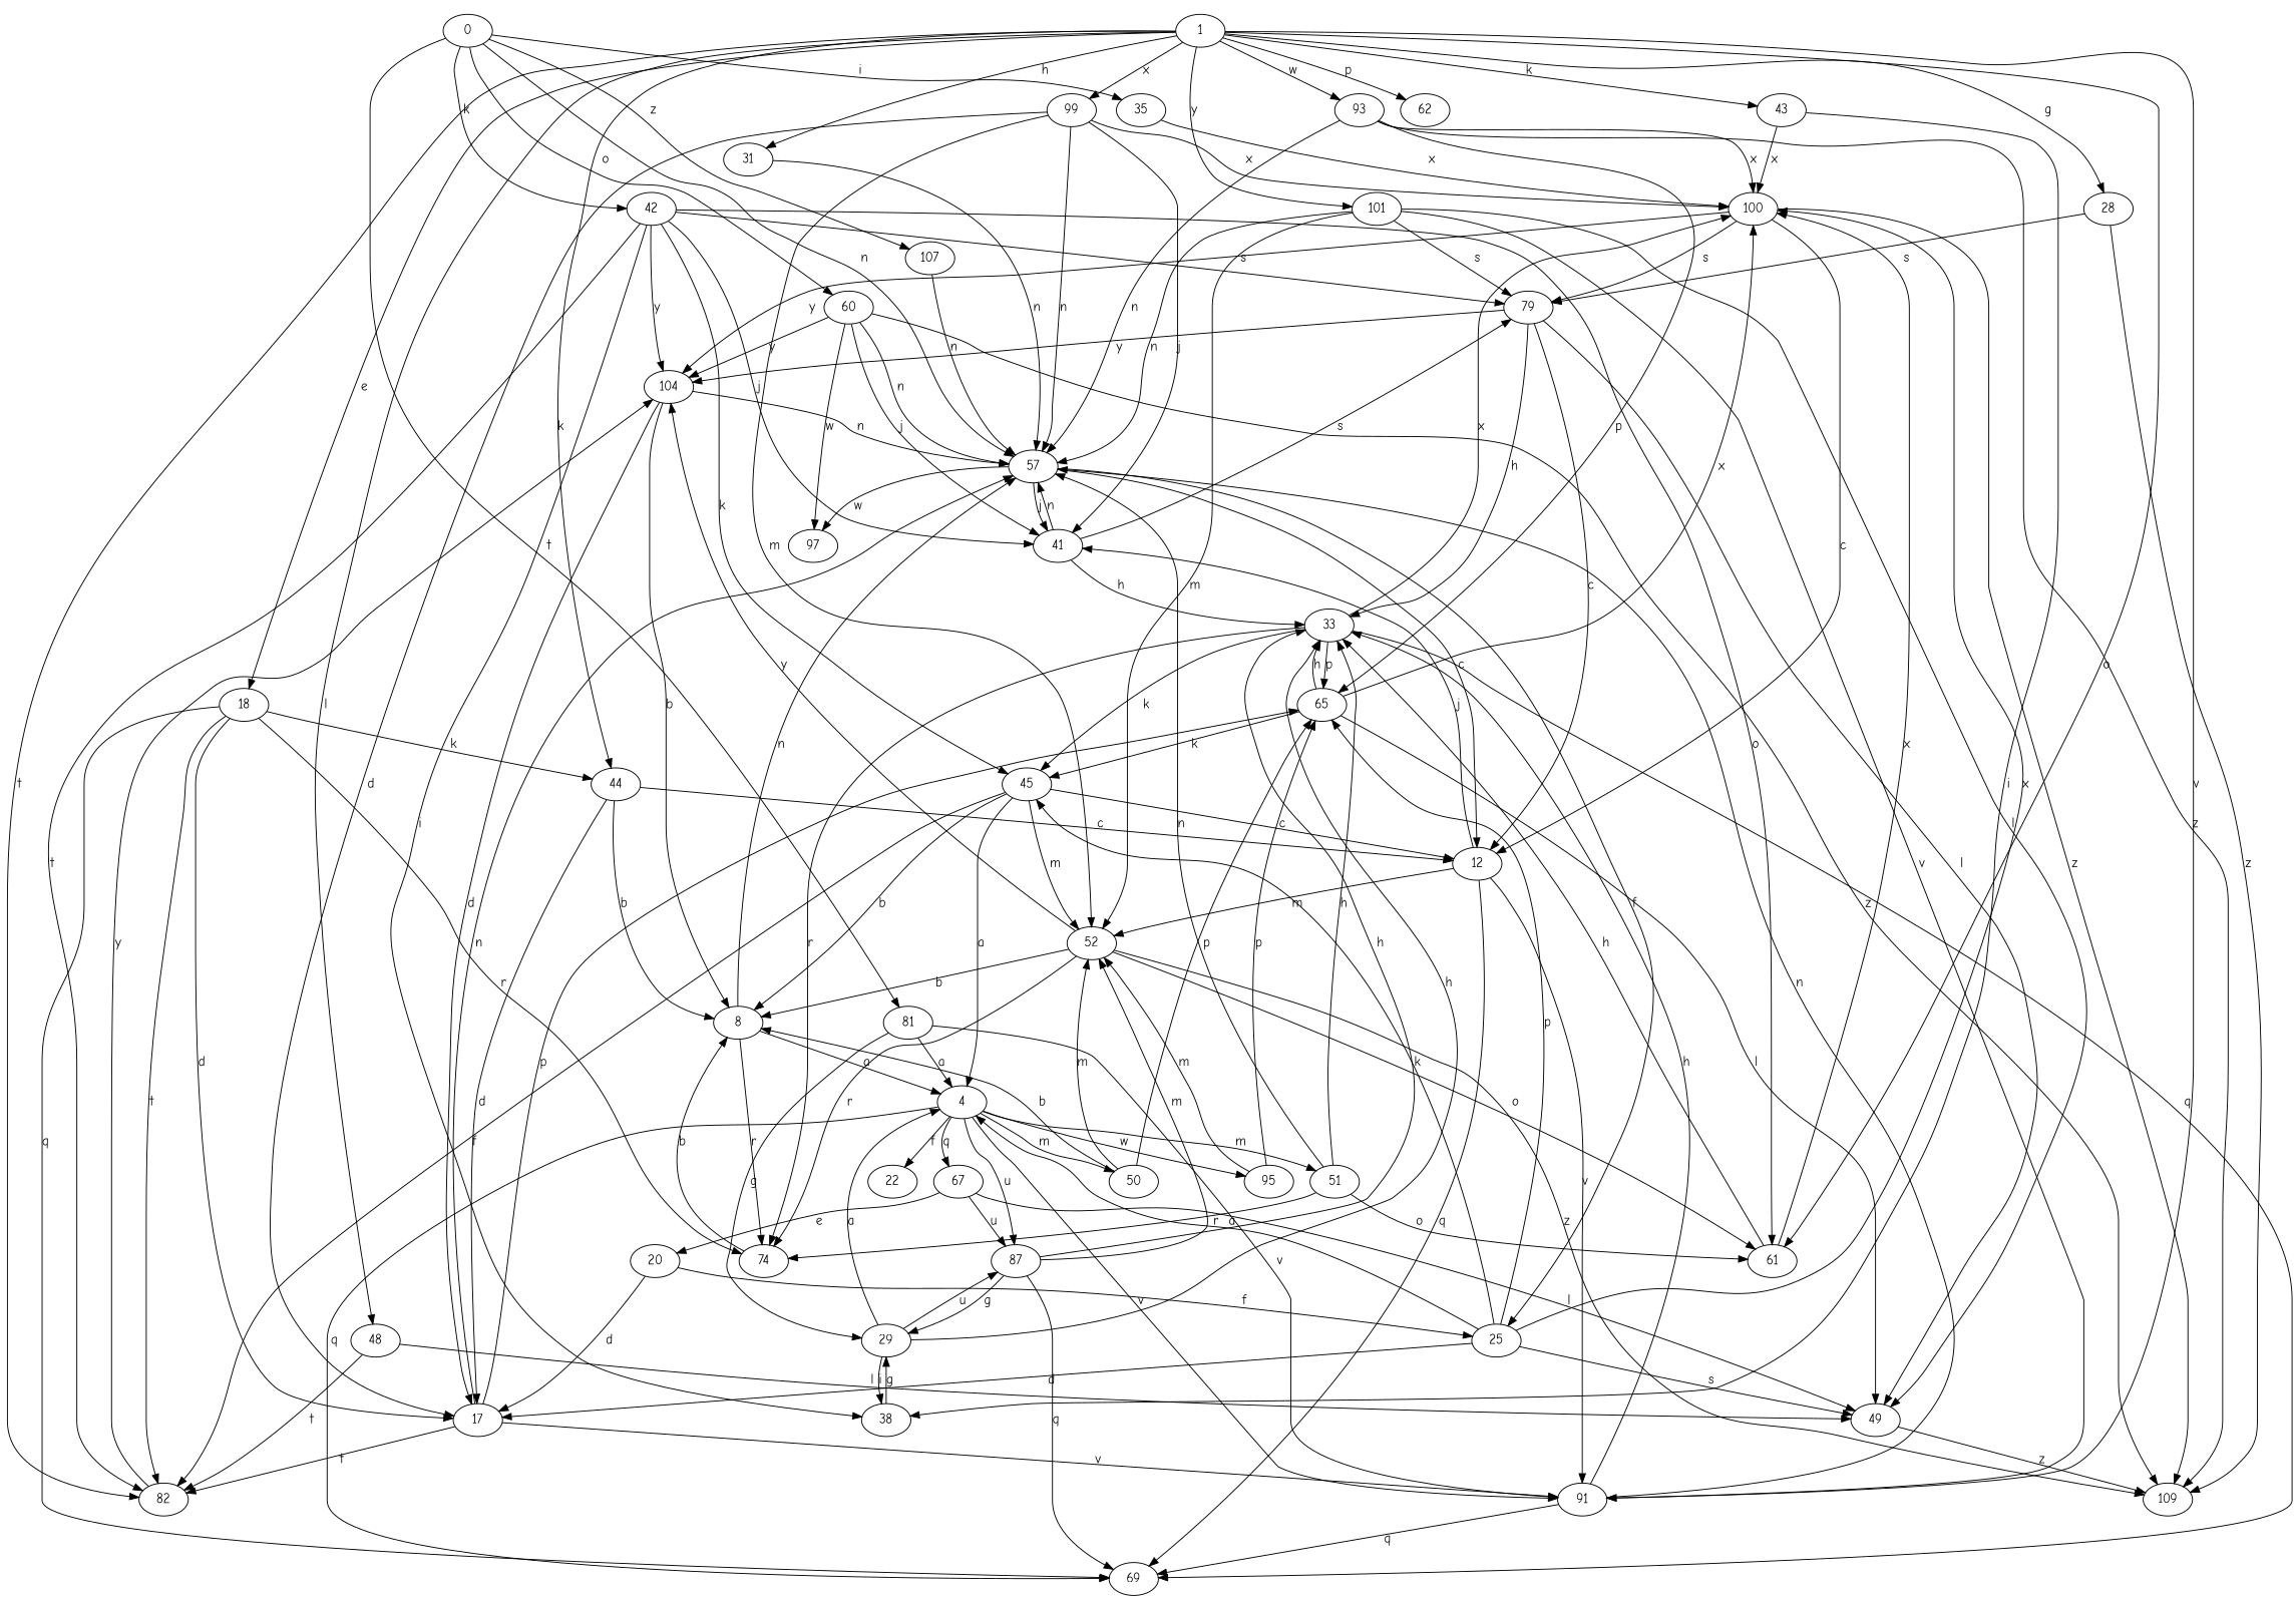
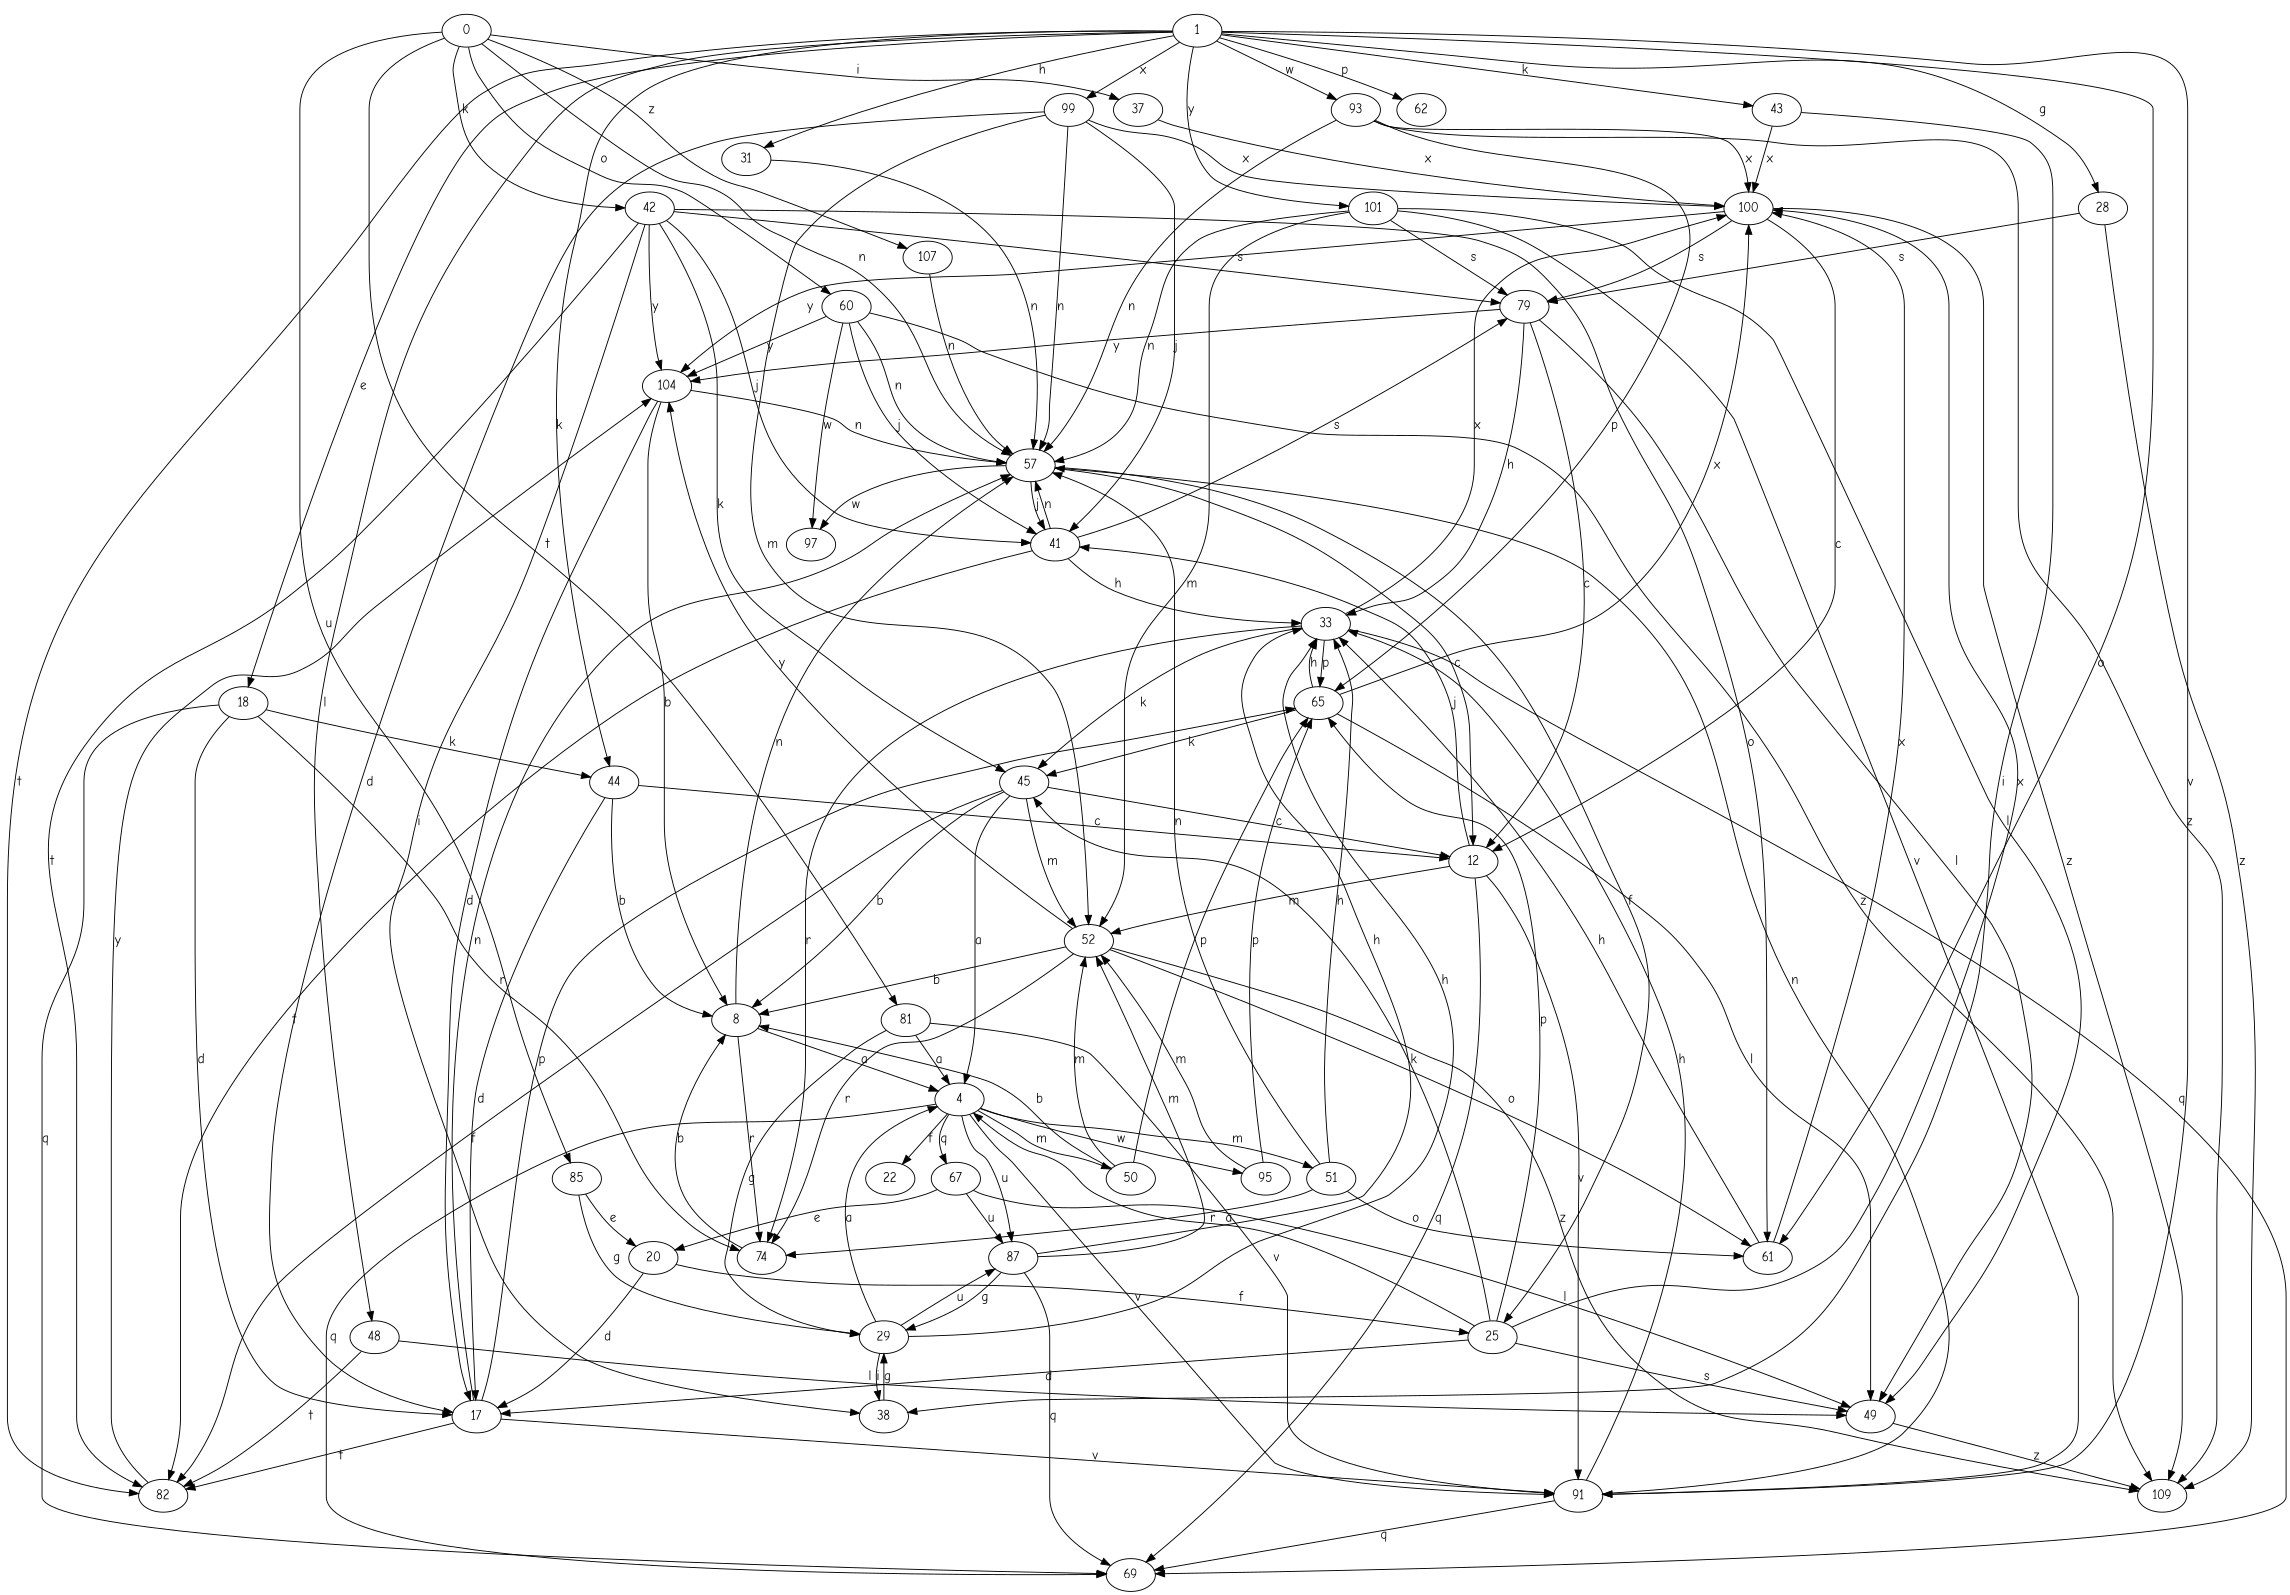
  strict digraph {
    fontname="Comic Neue"
    node [fontname="Comic Neue"]
    edge [fontname="Comic Neue"]
    0
-   37 [label=35]
+   37
    42
    57
    60
    81
+   85
    107
    100
    61
    82
    41
    45
    79
    38
    104
    12
    25
    97
    109
    91
    n22 [label=4]
    29
    20
    1
    18
    28
    31
    43
    44
    48
    62
    93
    99
    101
    69
    74
    17
    8
    49
    33
    65
    52
    22
    50
    51
    67
    87
    95
    0 -> 37 [label=i]
    0 -> 42 [label=k]
    0 -> 57 [label=n]
    0 -> 60 [label=o]
    0 -> 81 [label=t]
+   0 -> 85 [label=u]
    0 -> 107 [label=z]
    37 -> 100 [label=x]
    42 -> 61 [label=o]
    42 -> 82 [label=t]
    42 -> 41 [label=j]
    42 -> 45 [label=k]
    42 -> 79 [label=s]
    42 -> 38 [label=i]
    42 -> 104 [label=y]
    57 -> 41 [label=j]
    57 -> 12 [label=c]
    57 -> 25 [label=f]
    57 -> 97 [label=w]
    60 -> 57 [label=n]
    60 -> 41 [label=j]
    60 -> 104 [label=y]
    60 -> 97 [label=w]
    60 -> 109 [label=z]
    81 -> 91 [label=v]
    81 -> n22 [label=a]
    81 -> 29 [label=g]
+   85 -> 29 [label=g]
+   85 -> 20 [label=e]
    107 -> 57 [label=n]
    100 -> 79 [label=s]
    100 -> 104 [label=y]
    100 -> 12 [label=c]
    100 -> 109 [label=z]
    61 -> 100 [label=x]
    61 -> 33 [label=h]
    82 -> 104 [label=y]
    41 -> 57 [label=n]
-   18 -> 82 [label=t]
+   41 -> 82 [label=t]
    41 -> 79 [label=s]
    41 -> 33 [label=h]
    45 -> 82 [label=f]
    45 -> 12 [label=c]
    45 -> n22 [label=a]
    45 -> 8 [label=b]
    45 -> 52 [label=m]
    79 -> 104 [label=y]
    79 -> 12 [label=c]
    79 -> 49 [label=l]
    79 -> 33 [label=h]
    38 -> 29 [label=g]
    104 -> 57 [label=n]
    104 -> 17 [label=d]
    104 -> 8 [label=b]
    12 -> 41 [label=j]
    12 -> 91 [label=v]
    12 -> 69 [label=q]
    12 -> 52 [label=m]
    25 -> 100 [label=x]
    25 -> 45 [label=k]
    25 -> n22 [label=a]
    25 -> 17 [label=d]
    25 -> 49 [label=s]
    25 -> 65 [label=p]
    91 -> 57 [label=n]
    91 -> 69 [label=q]
    91 -> 33 [label=h]
    n22 -> 91 [label=v]
    n22 -> 69 [label=q]
    n22 -> 22 [label=f]
    n22 -> 50 [label=m]
    n22 -> 51 [label=m]
    n22 -> 67 [label=q]
    n22 -> 87 [label=u]
    n22 -> 95 [label=w]
    29 -> 38 [label=i]
    29 -> n22 [label=a]
    29 -> 33 [label=h]
    29 -> 87 [label=u]
    20 -> 25 [label=f]
    20 -> 17 [label=d]
    1 -> 61 [label=o]
    1 -> 82 [label=t]
    1 -> 91 [label=v]
    1 -> 18 [label=e]
    1 -> 28 [label=g]
    1 -> 31 [label=h]
    1 -> 43 [label=k]
    1 -> 44 [label=k]
    1 -> 48 [label=l]
    1 -> 62 [label=p]
    1 -> 93 [label=w]
    1 -> 99 [label=x]
    1 -> 101 [label=y]
    18 -> 44 [label=k]
    18 -> 69 [label=q]
    18 -> 74 [label=r]
    18 -> 17 [label=d]
    28 -> 79 [label=s]
    28 -> 109 [label=z]
    31 -> 57 [label=n]
    43 -> 100 [label=x]
    43 -> 38 [label=i]
    44 -> 12 [label=c]
    44 -> 17 [label=d]
    44 -> 8 [label=b]
    48 -> 82 [label=t]
    48 -> 49 [label=l]
    93 -> 57 [label=n]
    93 -> 100 [label=x]
    93 -> 109 [label=z]
    93 -> 65 [label=p]
    99 -> 57 [label=n]
    99 -> 100 [label=x]
    99 -> 41 [label=j]
    99 -> 17 [label=d]
    99 -> 52 [label=m]
    101 -> 57 [label=n]
    101 -> 79 [label=s]
    101 -> 91 [label=v]
    101 -> 49 [label=l]
    101 -> 52 [label=m]
    74 -> 8 [label=b]
    17 -> 57 [label=n]
    17 -> 82 [label=t]
    17 -> 91 [label=v]
    17 -> 65 [label=p]
    8 -> 57 [label=n]
    8 -> n22 [label=a]
    8 -> 74 [label=r]
    49 -> 109 [label=z]
    33 -> 100 [label=x]
    33 -> 45 [label=k]
    33 -> 69 [label=q]
    33 -> 74 [label=r]
    33 -> 65 [label=p]
    65 -> 100 [label=x]
    65 -> 45 [label=k]
    65 -> 49 [label=l]
    65 -> 33 [label=h]
    52 -> 61 [label=o]
    52 -> 104 [label=y]
    52 -> 109 [label=z]
    52 -> 74 [label=r]
    52 -> 8 [label=b]
    50 -> 8 [label=b]
    50 -> 65 [label=p]
    50 -> 52 [label=m]
    51 -> 57 [label=n]
    51 -> 61 [label=o]
    51 -> 74 [label=r]
    51 -> 33 [label=h]
    67 -> 20 [label=e]
    67 -> 49 [label=l]
    67 -> 87 [label=u]
    87 -> 29 [label=g]
    87 -> 69 [label=q]
    87 -> 33 [label=h]
    87 -> 52 [label=m]
    95 -> 65 [label=p]
    95 -> 52 [label=m]
  }
